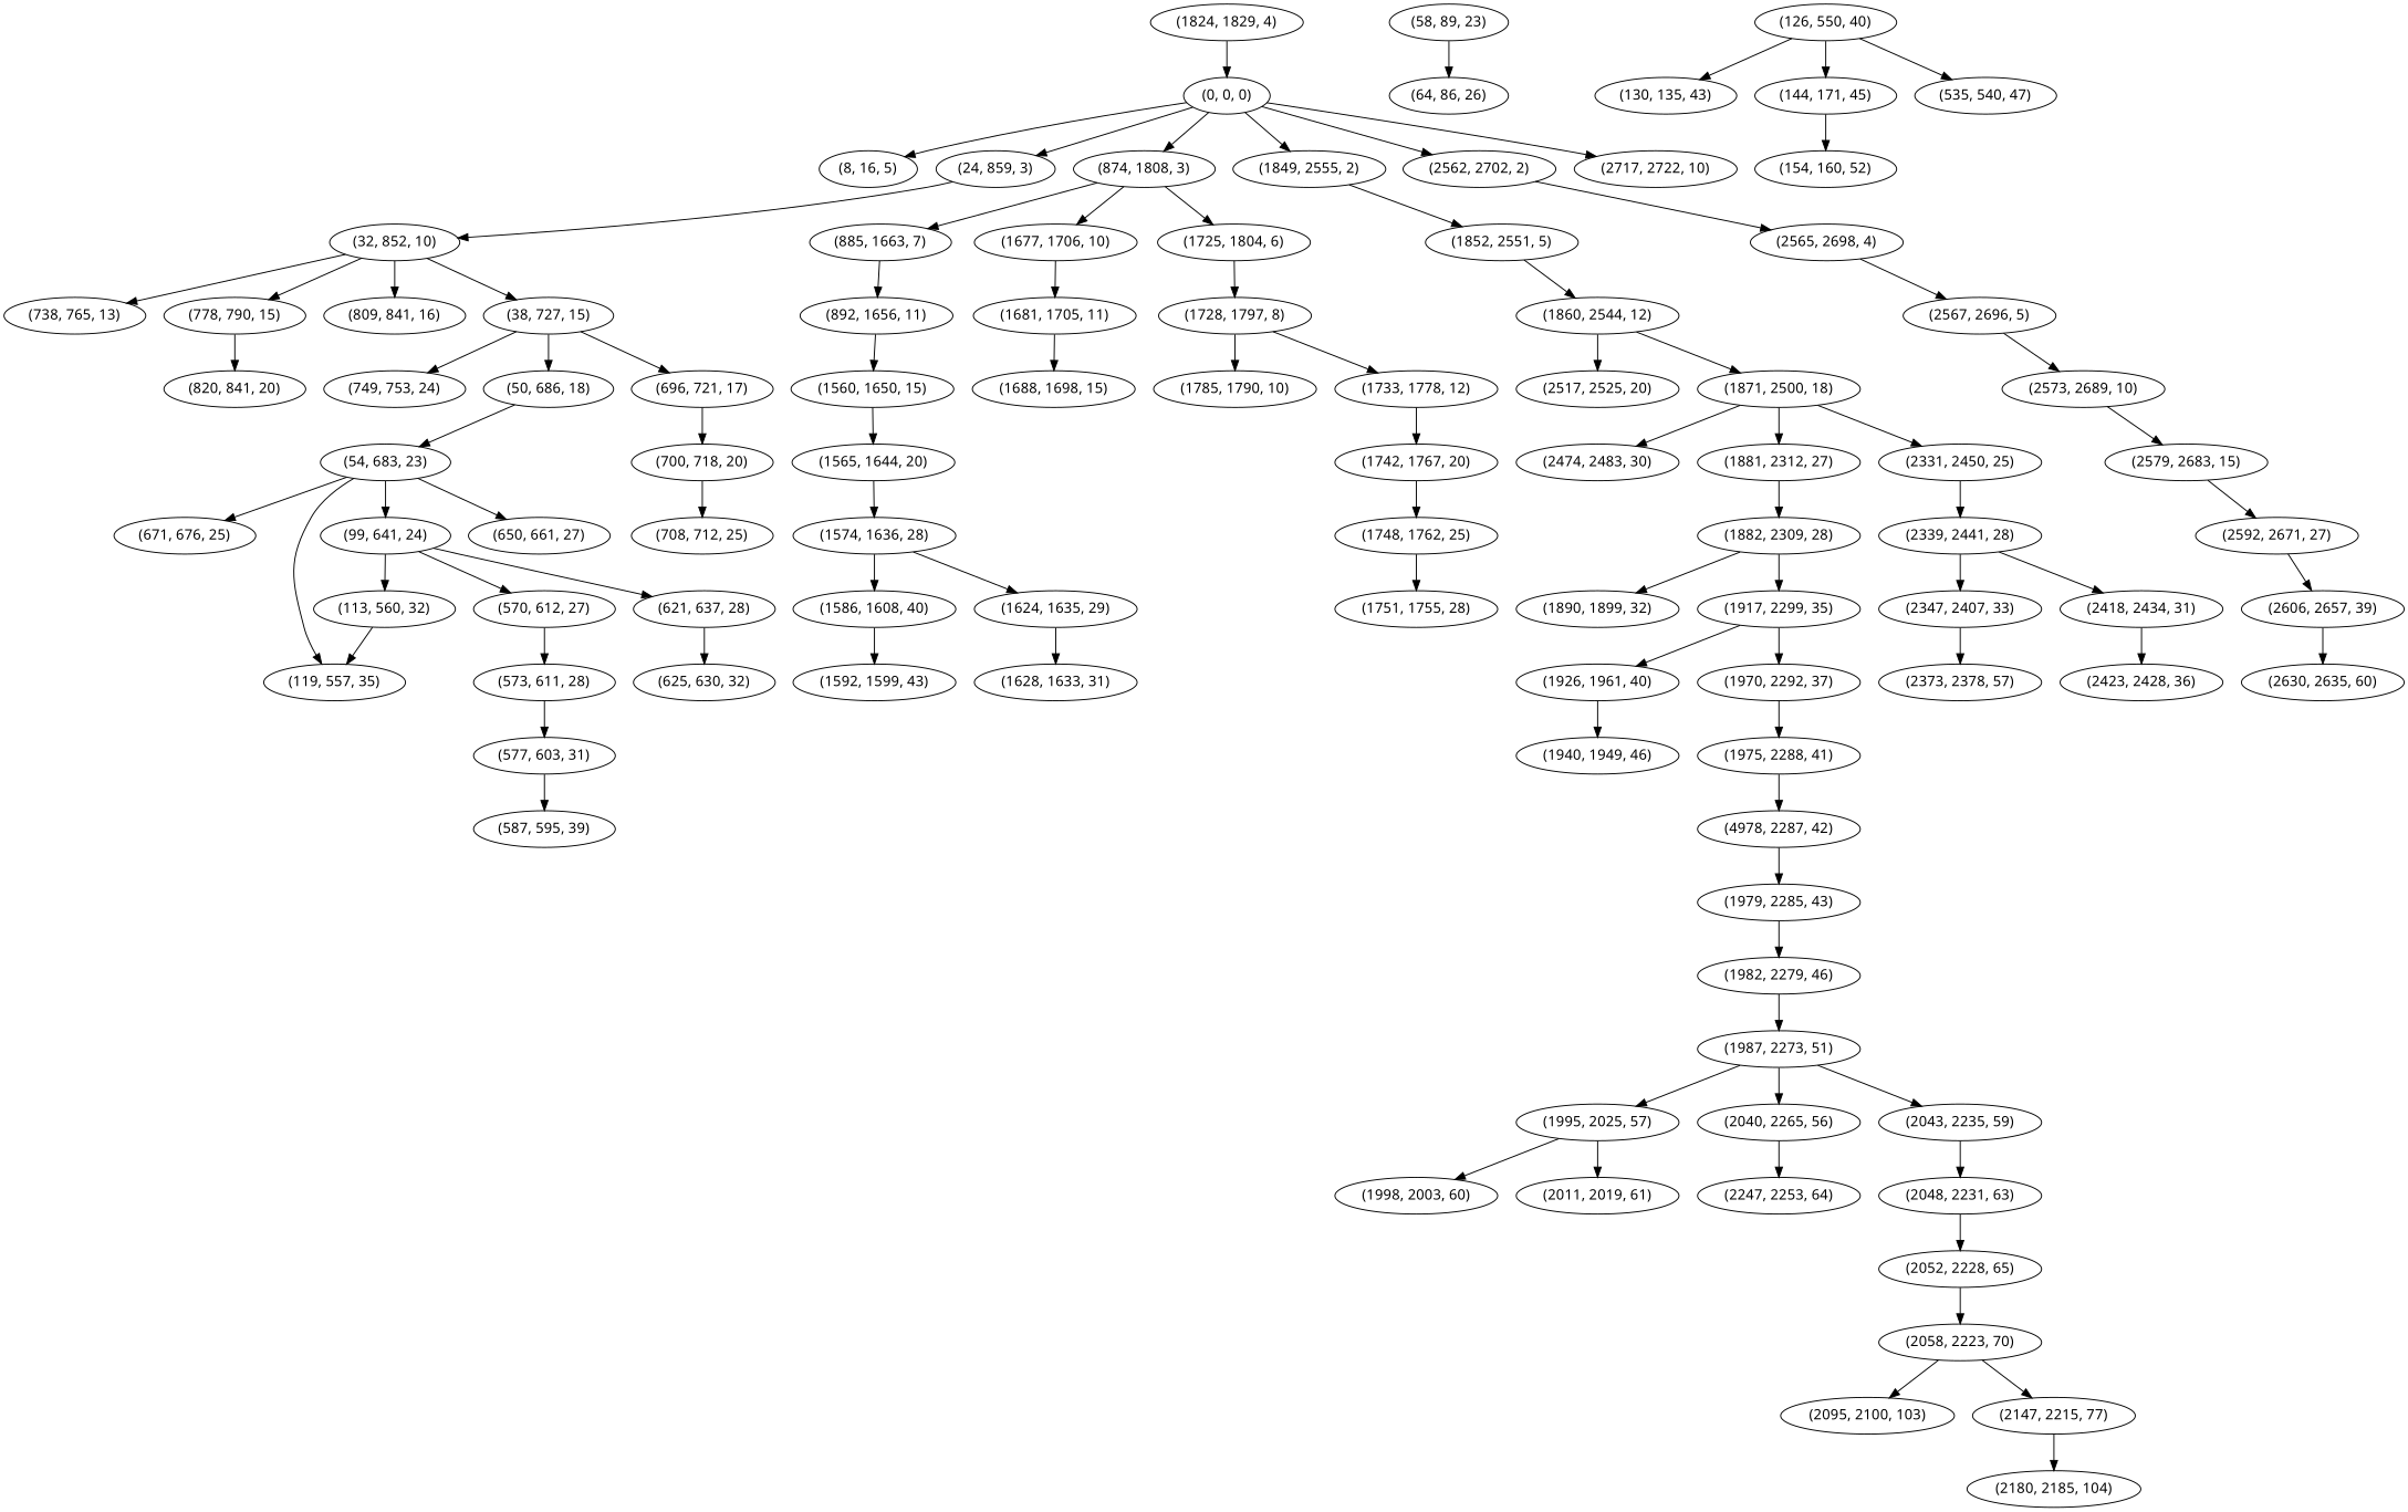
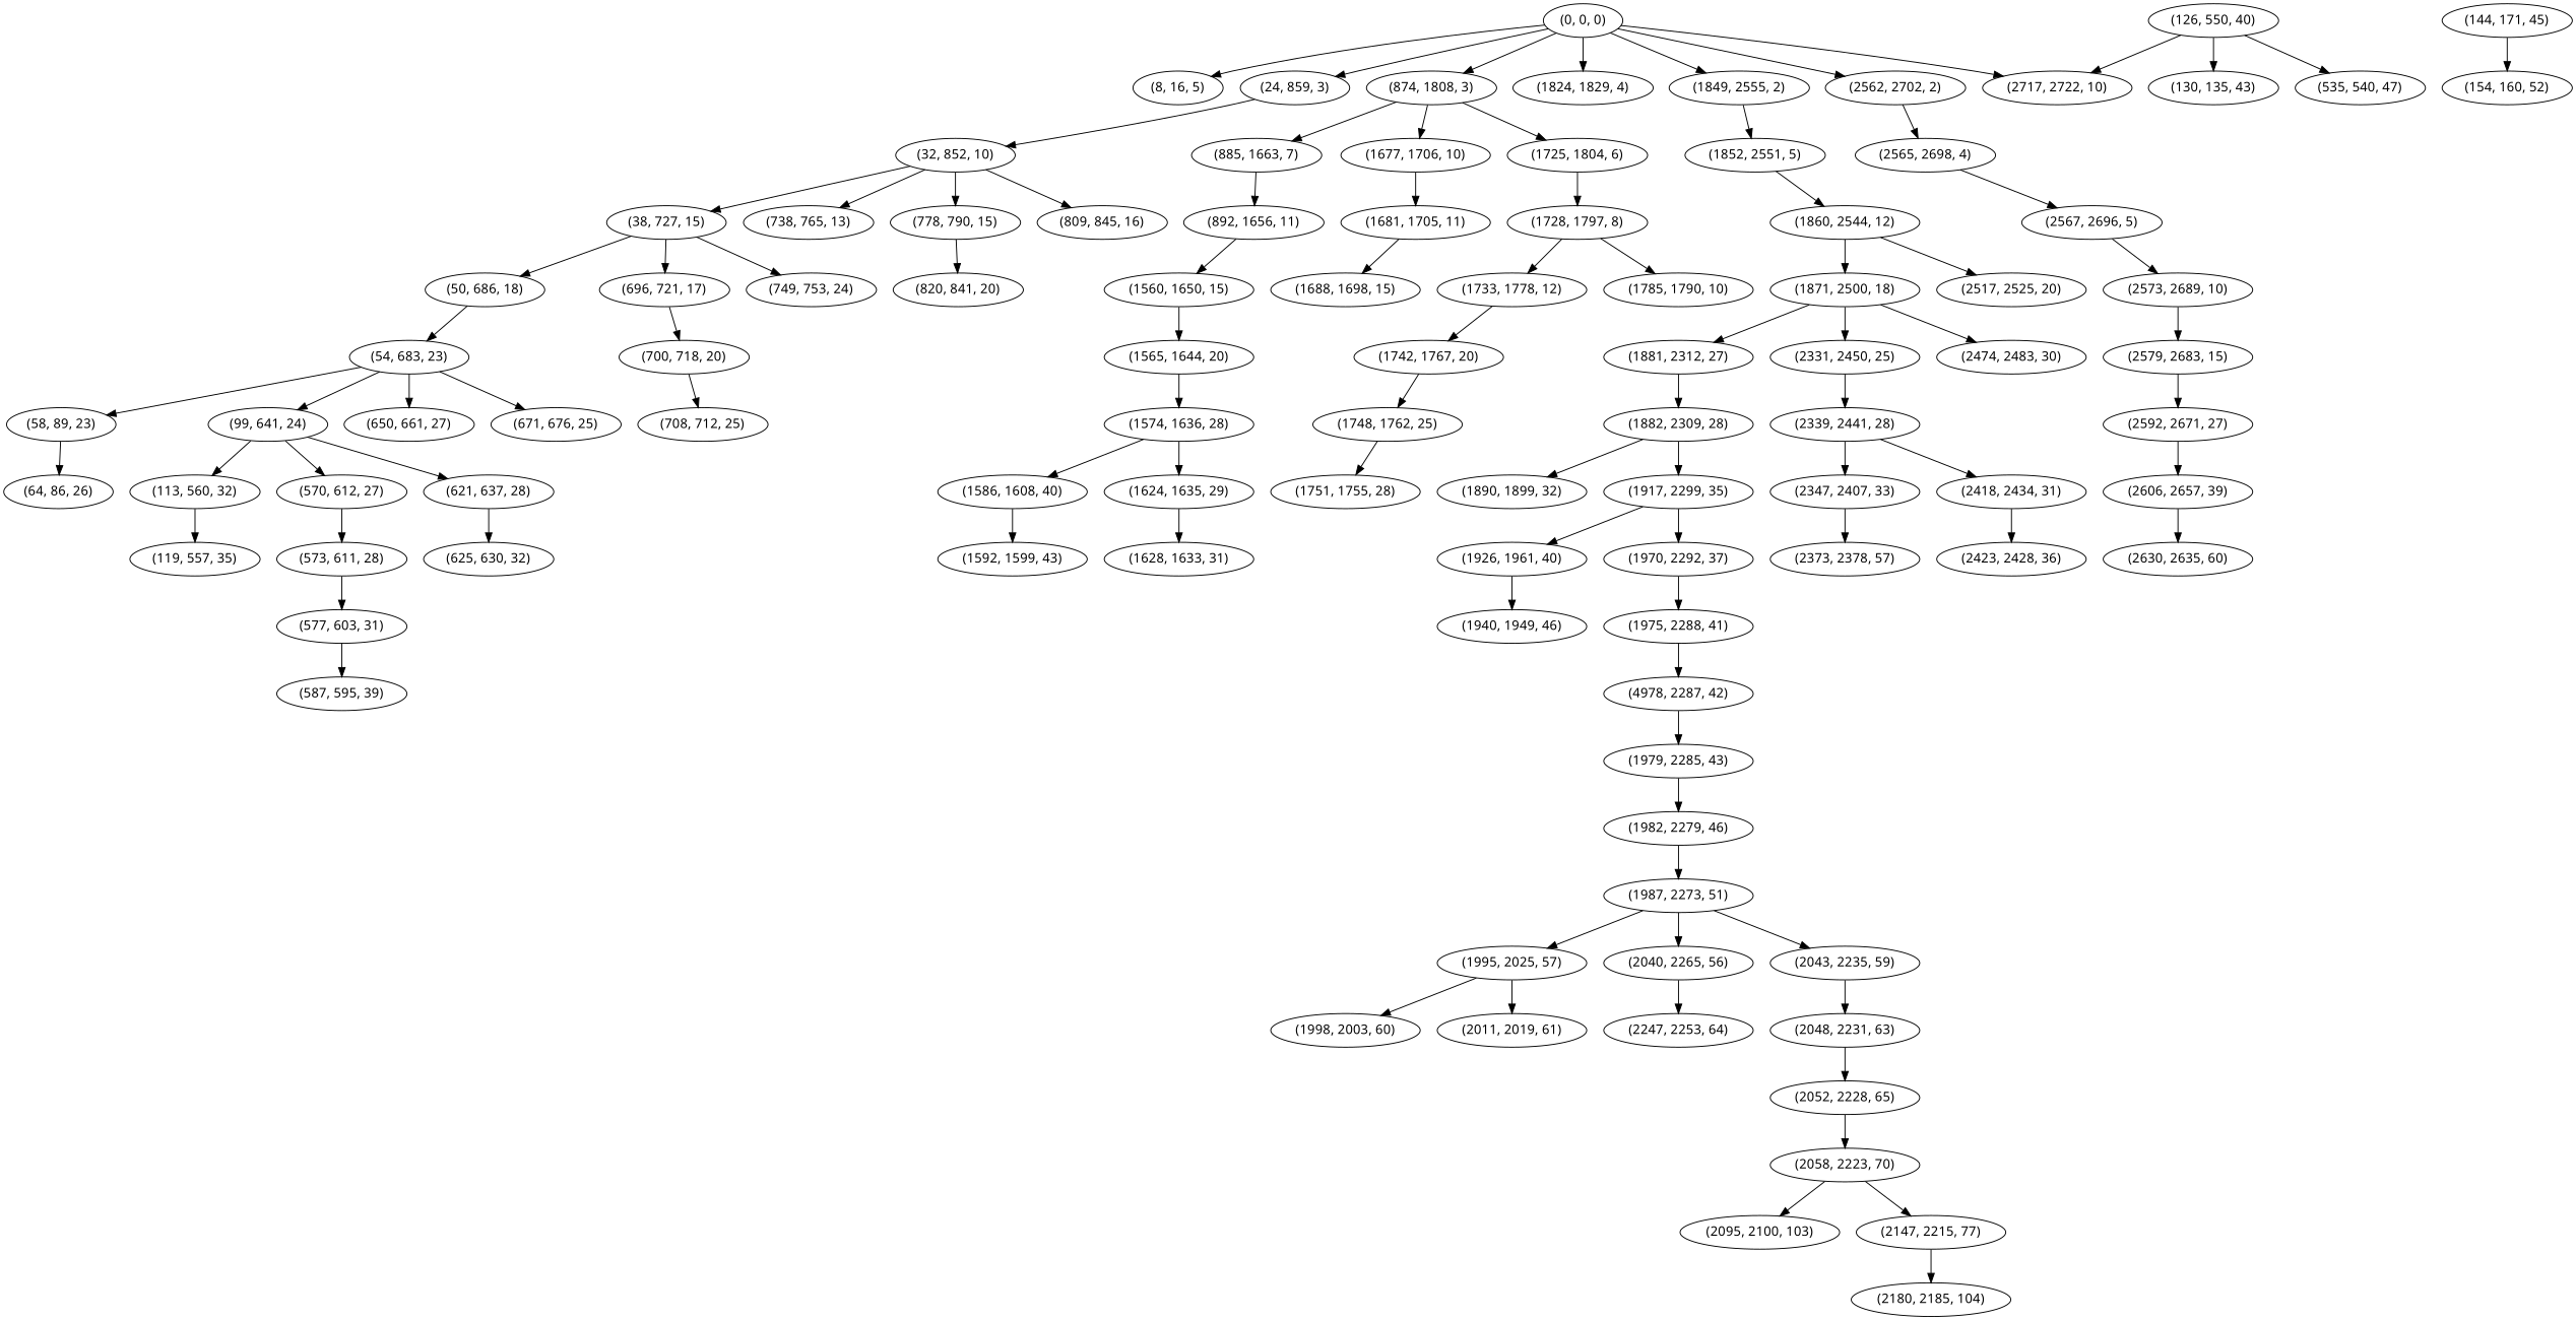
  digraph {
    fontname="Noto Sans"
    node [fontname="Noto Sans"]
    edge [fontname="Noto Sans"]
    "(0, 0, 0)"
    "(8, 16, 5)"
    "(24, 859, 3)"
    "(874, 1808, 3)"
    "(1824, 1829, 4)"
    "(1849, 2555, 2)"
    "(2562, 2702, 2)"
    "(2717, 2722, 10)"
    "(32, 852, 10)"
    "(885, 1663, 7)"
    "(1677, 1706, 10)"
    "(1725, 1804, 6)"
    "(1852, 2551, 5)"
    "(2565, 2698, 4)"
    "(38, 727, 15)"
    "(738, 765, 13)"
    "(778, 790, 15)"
-   "(809, 845, 16)" [label="(809, 841, 16)"]
+   "(809, 845, 16)"
    "(50, 686, 18)"
    "(696, 721, 17)"
    "(749, 753, 24)"
    "(820, 841, 20)"
    n23 [label="(54, 683, 23)"]
    "(700, 718, 20)"
    "(58, 89, 23)"
    "(99, 641, 24)"
    "(650, 661, 27)"
    "(671, 676, 25)"
    "(64, 86, 26)"
    "(113, 560, 32)"
    "(570, 612, 27)"
    "(621, 637, 28)"
    "(119, 557, 35)"
    "(573, 611, 28)"
    "(625, 630, 32)"
    "(126, 550, 40)"
    "(130, 135, 43)"
    "(144, 171, 45)"
    "(535, 540, 47)"
    "(154, 160, 52)"
    "(577, 603, 31)"
    "(587, 595, 39)"
    "(708, 712, 25)"
    "(892, 1656, 11)"
    "(1681, 1705, 11)"
    "(1728, 1797, 8)"
    "(1560, 1650, 15)"
    "(1565, 1644, 20)"
    "(1574, 1636, 28)"
    "(1586, 1608, 40)"
    "(1624, 1635, 29)"
    "(1592, 1599, 43)"
    "(1628, 1633, 31)"
    "(1688, 1698, 15)"
    "(1733, 1778, 12)"
    "(1785, 1790, 10)"
    "(1742, 1767, 20)"
    "(1748, 1762, 25)"
    "(1751, 1755, 28)"
    "(1860, 2544, 12)"
    "(1871, 2500, 18)"
    "(2517, 2525, 20)"
    "(1881, 2312, 27)"
    "(2331, 2450, 25)"
    "(2474, 2483, 30)"
    "(1882, 2309, 28)"
    "(2339, 2441, 28)"
    "(1890, 1899, 32)"
    "(1917, 2299, 35)"
    "(1926, 1961, 40)"
    "(1970, 2292, 37)"
    "(1940, 1949, 46)"
    "(1975, 2288, 41)"
    n74 [label="(4978, 2287, 42)"]
    "(1979, 2285, 43)"
    "(1982, 2279, 46)"
    "(1987, 2273, 51)"
    "(1995, 2025, 57)"
    "(2040, 2265, 56)"
    "(2043, 2235, 59)"
    "(1998, 2003, 60)"
    "(2011, 2019, 61)"
    "(2247, 2253, 64)"
    "(2048, 2231, 63)"
    "(2052, 2228, 65)"
    "(2058, 2223, 70)"
    "(2095, 2100, 103)"
    "(2147, 2215, 77)"
    "(2180, 2185, 104)"
    "(2347, 2407, 33)"
    "(2418, 2434, 31)"
    "(2373, 2378, 57)"
    "(2423, 2428, 36)"
    "(2567, 2696, 5)"
    "(2573, 2689, 10)"
    "(2579, 2683, 15)"
    "(2592, 2671, 27)"
    "(2606, 2657, 39)"
    "(2630, 2635, 60)"
    "(0, 0, 0)" -> "(8, 16, 5)"
    "(0, 0, 0)" -> "(24, 859, 3)"
    "(0, 0, 0)" -> "(874, 1808, 3)"
-   "(1824, 1829, 4)" -> "(0, 0, 0)"
+   "(0, 0, 0)" -> "(1824, 1829, 4)"
    "(0, 0, 0)" -> "(1849, 2555, 2)"
    "(0, 0, 0)" -> "(2562, 2702, 2)"
    "(0, 0, 0)" -> "(2717, 2722, 10)"
    "(24, 859, 3)" -> "(32, 852, 10)"
    "(874, 1808, 3)" -> "(885, 1663, 7)"
    "(874, 1808, 3)" -> "(1677, 1706, 10)"
    "(874, 1808, 3)" -> "(1725, 1804, 6)"
    "(1849, 2555, 2)" -> "(1852, 2551, 5)"
    "(2562, 2702, 2)" -> "(2565, 2698, 4)"
    "(32, 852, 10)" -> "(38, 727, 15)"
    "(32, 852, 10)" -> "(738, 765, 13)"
    "(32, 852, 10)" -> "(778, 790, 15)"
    "(32, 852, 10)" -> "(809, 845, 16)"
    "(885, 1663, 7)" -> "(892, 1656, 11)"
    "(1677, 1706, 10)" -> "(1681, 1705, 11)"
    "(1725, 1804, 6)" -> "(1728, 1797, 8)"
    "(1852, 2551, 5)" -> "(1860, 2544, 12)"
    "(2565, 2698, 4)" -> "(2567, 2696, 5)"
    "(38, 727, 15)" -> "(50, 686, 18)"
    "(38, 727, 15)" -> "(696, 721, 17)"
    "(38, 727, 15)" -> "(749, 753, 24)"
    "(778, 790, 15)" -> "(820, 841, 20)"
    "(50, 686, 18)" -> n23
    "(696, 721, 17)" -> "(700, 718, 20)"
-   n23 -> "(119, 557, 35)"
+   n23 -> "(58, 89, 23)"
    n23 -> "(99, 641, 24)"
    n23 -> "(650, 661, 27)"
    n23 -> "(671, 676, 25)"
    "(700, 718, 20)" -> "(708, 712, 25)"
    "(58, 89, 23)" -> "(64, 86, 26)"
    "(99, 641, 24)" -> "(113, 560, 32)"
    "(99, 641, 24)" -> "(570, 612, 27)"
    "(99, 641, 24)" -> "(621, 637, 28)"
    "(113, 560, 32)" -> "(119, 557, 35)"
    "(570, 612, 27)" -> "(573, 611, 28)"
    "(621, 637, 28)" -> "(625, 630, 32)"
    "(573, 611, 28)" -> "(577, 603, 31)"
    "(126, 550, 40)" -> "(130, 135, 43)"
-   "(126, 550, 40)" -> "(144, 171, 45)"
+   "(126, 550, 40)" -> "(2717, 2722, 10)"
    "(126, 550, 40)" -> "(535, 540, 47)"
    "(144, 171, 45)" -> "(154, 160, 52)"
    "(577, 603, 31)" -> "(587, 595, 39)"
    "(892, 1656, 11)" -> "(1560, 1650, 15)"
    "(1681, 1705, 11)" -> "(1688, 1698, 15)"
    "(1728, 1797, 8)" -> "(1733, 1778, 12)"
    "(1728, 1797, 8)" -> "(1785, 1790, 10)"
    "(1560, 1650, 15)" -> "(1565, 1644, 20)"
    "(1565, 1644, 20)" -> "(1574, 1636, 28)"
    "(1574, 1636, 28)" -> "(1586, 1608, 40)"
    "(1574, 1636, 28)" -> "(1624, 1635, 29)"
    "(1586, 1608, 40)" -> "(1592, 1599, 43)"
    "(1624, 1635, 29)" -> "(1628, 1633, 31)"
    "(1733, 1778, 12)" -> "(1742, 1767, 20)"
    "(1742, 1767, 20)" -> "(1748, 1762, 25)"
    "(1748, 1762, 25)" -> "(1751, 1755, 28)"
    "(1860, 2544, 12)" -> "(1871, 2500, 18)"
    "(1860, 2544, 12)" -> "(2517, 2525, 20)"
    "(1871, 2500, 18)" -> "(1881, 2312, 27)"
    "(1871, 2500, 18)" -> "(2331, 2450, 25)"
    "(1871, 2500, 18)" -> "(2474, 2483, 30)"
    "(1881, 2312, 27)" -> "(1882, 2309, 28)"
    "(2331, 2450, 25)" -> "(2339, 2441, 28)"
    "(1882, 2309, 28)" -> "(1890, 1899, 32)"
    "(1882, 2309, 28)" -> "(1917, 2299, 35)"
    "(2339, 2441, 28)" -> "(2347, 2407, 33)"
    "(2339, 2441, 28)" -> "(2418, 2434, 31)"
    "(1917, 2299, 35)" -> "(1926, 1961, 40)"
    "(1917, 2299, 35)" -> "(1970, 2292, 37)"
    "(1926, 1961, 40)" -> "(1940, 1949, 46)"
    "(1970, 2292, 37)" -> "(1975, 2288, 41)"
    "(1975, 2288, 41)" -> n74
    n74 -> "(1979, 2285, 43)"
    "(1979, 2285, 43)" -> "(1982, 2279, 46)"
    "(1982, 2279, 46)" -> "(1987, 2273, 51)"
    "(1987, 2273, 51)" -> "(1995, 2025, 57)"
    "(1987, 2273, 51)" -> "(2040, 2265, 56)"
    "(1987, 2273, 51)" -> "(2043, 2235, 59)"
    "(1995, 2025, 57)" -> "(1998, 2003, 60)"
    "(1995, 2025, 57)" -> "(2011, 2019, 61)"
    "(2040, 2265, 56)" -> "(2247, 2253, 64)"
    "(2043, 2235, 59)" -> "(2048, 2231, 63)"
    "(2048, 2231, 63)" -> "(2052, 2228, 65)"
    "(2052, 2228, 65)" -> "(2058, 2223, 70)"
    "(2058, 2223, 70)" -> "(2095, 2100, 103)"
    "(2058, 2223, 70)" -> "(2147, 2215, 77)"
    "(2147, 2215, 77)" -> "(2180, 2185, 104)"
    "(2347, 2407, 33)" -> "(2373, 2378, 57)"
    "(2418, 2434, 31)" -> "(2423, 2428, 36)"
    "(2567, 2696, 5)" -> "(2573, 2689, 10)"
    "(2573, 2689, 10)" -> "(2579, 2683, 15)"
    "(2579, 2683, 15)" -> "(2592, 2671, 27)"
    "(2592, 2671, 27)" -> "(2606, 2657, 39)"
    "(2606, 2657, 39)" -> "(2630, 2635, 60)"
  }
